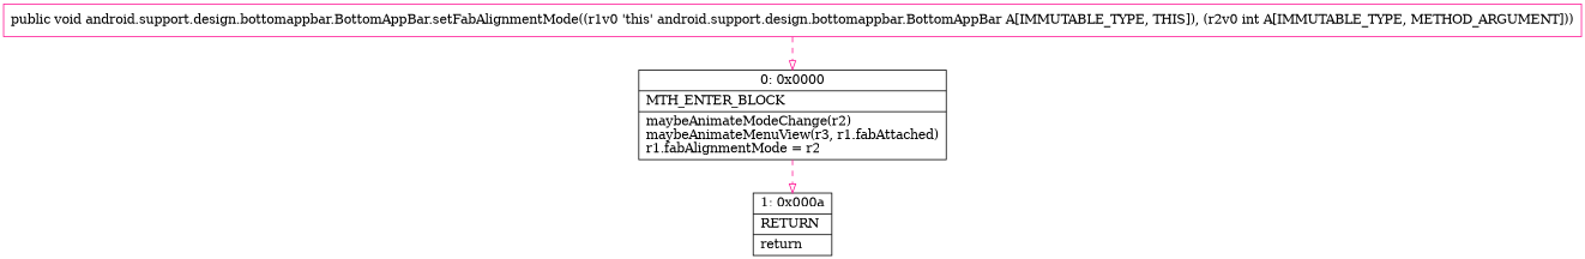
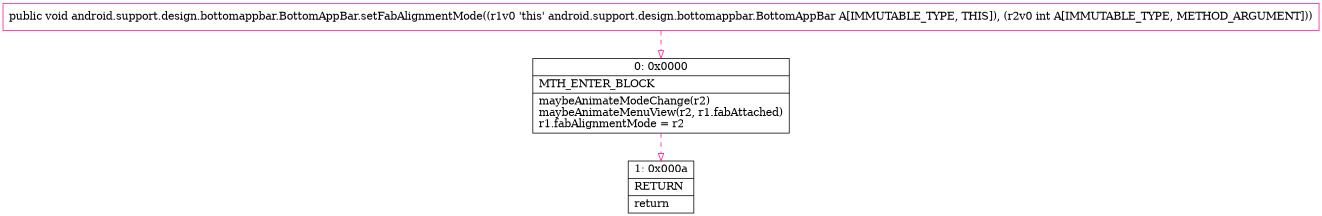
  digraph {
    fontname="DejaVu Serif"
    node [shape=record color=black fontname="DejaVu Serif"]
    edge [color=deeppink style=dashed arrowhead=onormal fontname="DejaVu Serif"]
-   n1 [label="{0\:\ 0x0000|MTH_ENTER_BLOCK\l|maybeAnimateModeChange(r2)\lmaybeAnimateMenuView(r3, r1.fabAttached)\lr1.fabAlignmentMode = r2\l}"]
+   n1 [label="{0\:\ 0x0000|MTH_ENTER_BLOCK\l|maybeAnimateModeChange(r2)\lmaybeAnimateMenuView(r2, r1.fabAttached)\lr1.fabAlignmentMode = r2\l}"]
    n2 [label="{1\:\ 0x000a|RETURN\l|return\l}"]
    n3 [label="{public void android.support.design.bottomappbar.BottomAppBar.setFabAlignmentMode((r1v0 'this' android.support.design.bottomappbar.BottomAppBar A[IMMUTABLE_TYPE, THIS]), (r2v0 int A[IMMUTABLE_TYPE, METHOD_ARGUMENT])) }" color=deeppink]
    n1 -> n2
    n3 -> n1
  }
